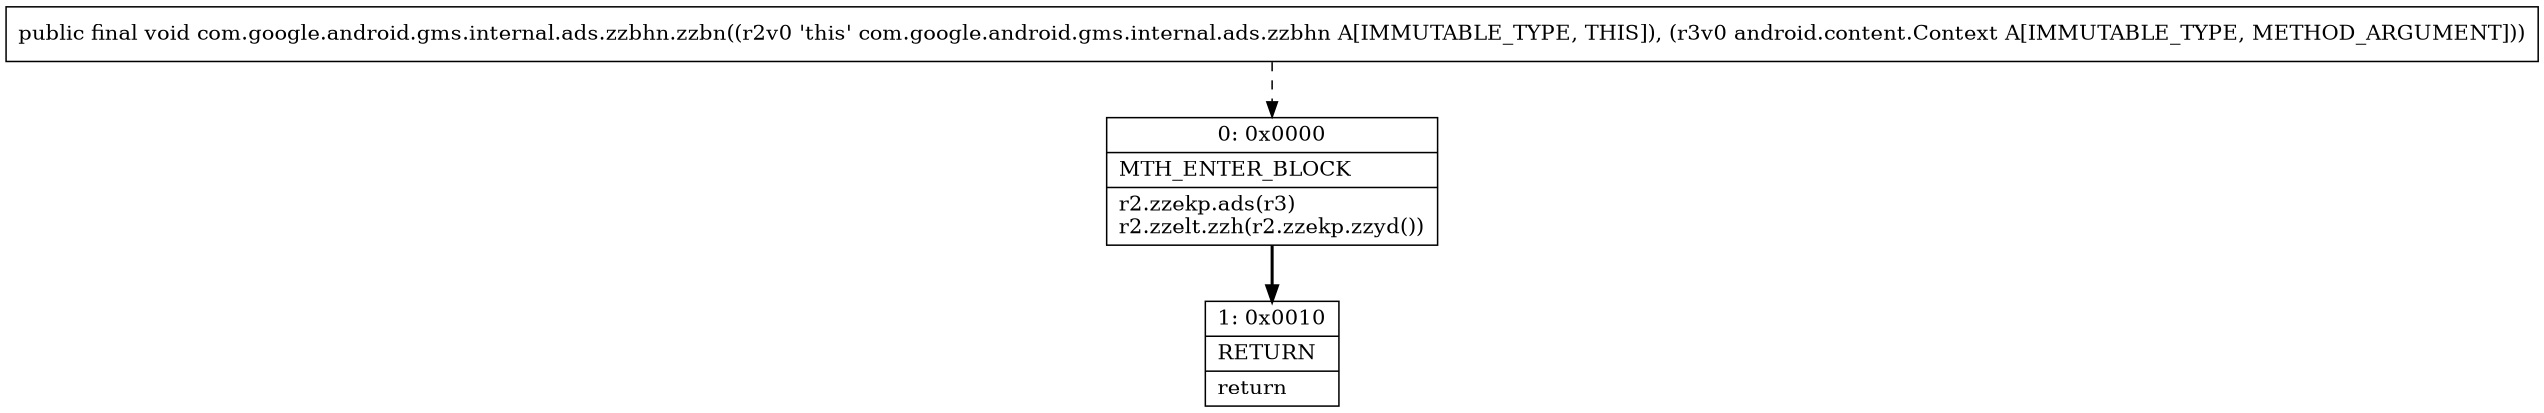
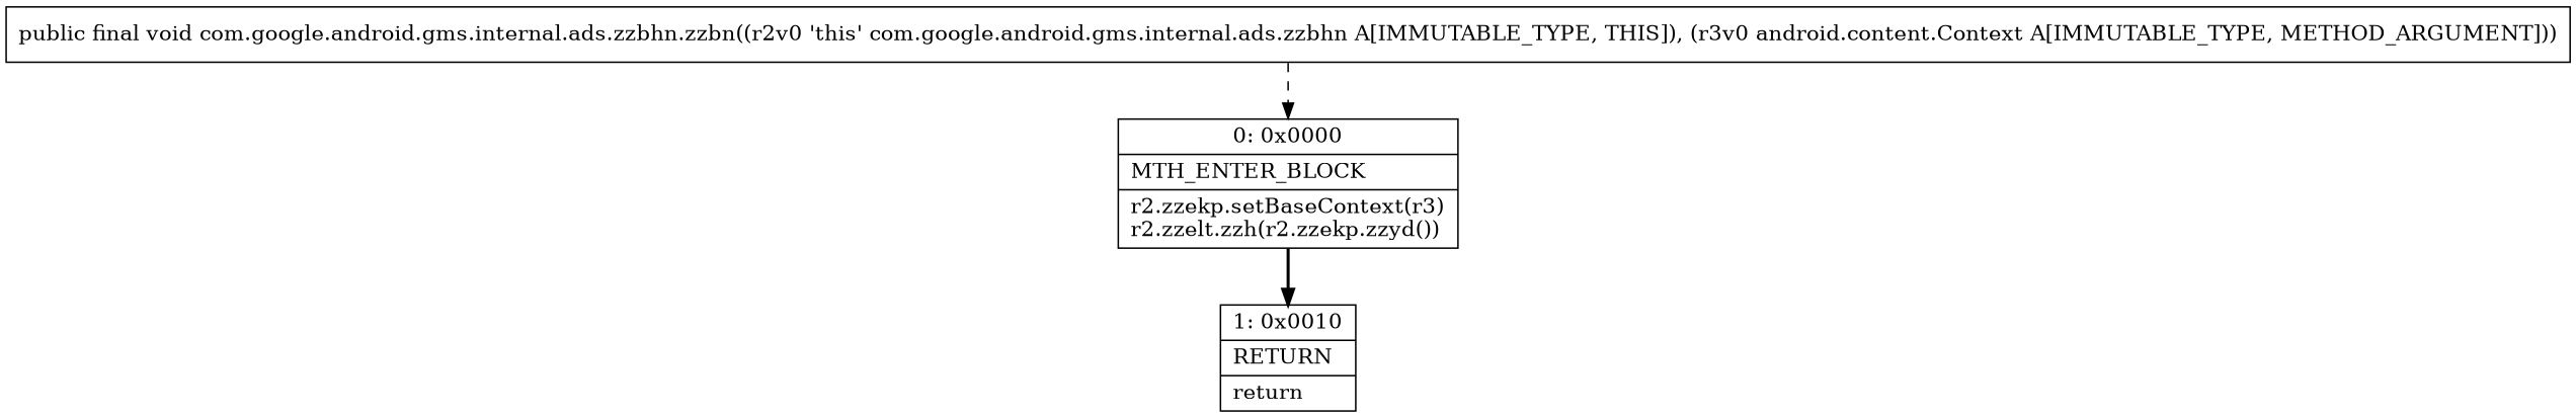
  digraph {
    node [shape=record]
-   n1 [label="{0\:\ 0x0000|MTH_ENTER_BLOCK\l|r2.zzekp.ads(r3)\lr2.zzelt.zzh(r2.zzekp.zzyd())\l}"]
+   n1 [label="{0\:\ 0x0000|MTH_ENTER_BLOCK\l|r2.zzekp.setBaseContext(r3)\lr2.zzelt.zzh(r2.zzekp.zzyd())\l}"]
    n2 [label="{1\:\ 0x0010|RETURN\l|return\l}"]
    n3 [label="{public final void com.google.android.gms.internal.ads.zzbhn.zzbn((r2v0 'this' com.google.android.gms.internal.ads.zzbhn A[IMMUTABLE_TYPE, THIS]), (r3v0 android.content.Context A[IMMUTABLE_TYPE, METHOD_ARGUMENT])) }"]
    n1 -> n2 [style=bold]
    n3 -> n1 [style=dashed]
  }
